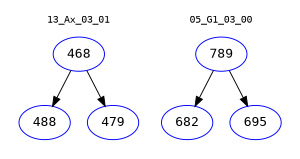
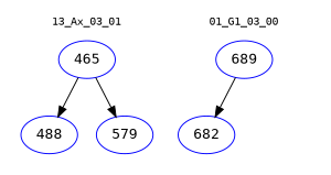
  digraph {
    fontname="DejaVu Sans Mono"
    node [color=blue fontname="DejaVu Sans Mono"]
    edge [color=black fontname="DejaVu Sans Mono"]
-   n1 [label=468]
+   n1 [label=465]
    n2 [label=488]
-   n3 [label=479]
-   n4 [label=789]
+   n3 [label=579]
+   n4 [label=689]
    n5 [label=682]
-   n6 [label=695]
    subgraph cluster_1 {
      color=white
      fontsize=10
      label="13_Ax_03_01"
      n1
      n2
      n3
    }
    subgraph cluster_2 {
      color=white
      fontsize=10
-     label="05_G1_03_00"
+     label="01_G1_03_00"
      n4
      n5
-     n6
    }
    n1 -> n2
    n1 -> n3
    n4 -> n5
-   n4 -> n6
  }
